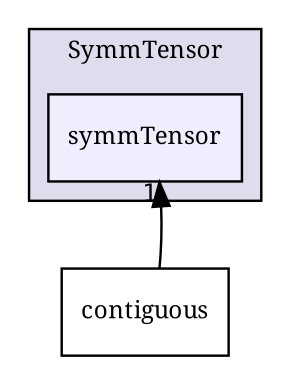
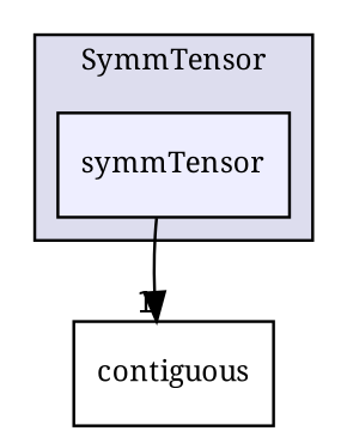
  digraph {
    compound=true
    fontname="Noto Serif"
    node [fontname="Noto Serif" fontsize=10 shape=box]
    n1 [fillcolor="#eeeeff" label=symmTensor pencolor=black style=filled]
    n2 [label=contiguous]
    subgraph cluster_1 {
      bgcolor="#ddddee"
      fontsize=10
      label=SymmTensor
      pencolor=black
      n1
    }
-   n2 -> n1 [headlabel=1 labeldistance=1.5 labelfontname=Helvetica labelfontsize=10 fontname="Noto Serif"]
+   n1 -> n2 [headlabel=1 labeldistance=1.5 labelfontname=Helvetica labelfontsize=10 fontname="Noto Serif"]
  }
